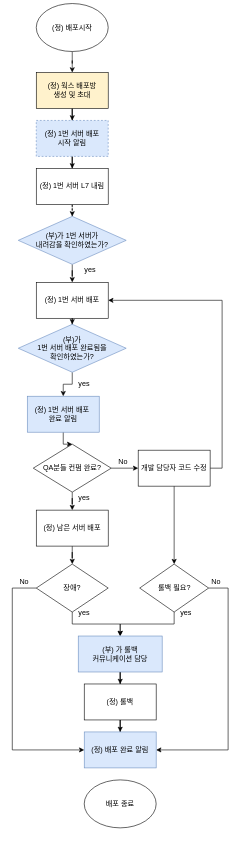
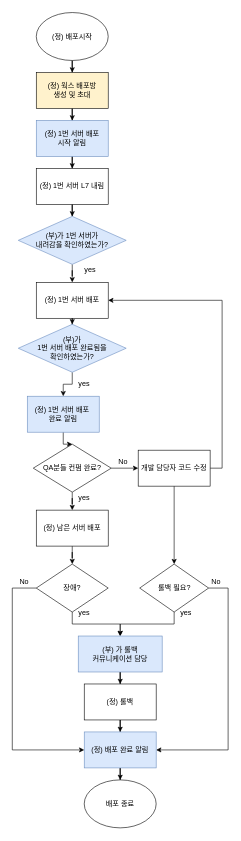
  <mxCell id="0" />
  <mxCell id="1" parent="0" />
  <mxCell id="2" value="" style="edgeStyle=orthogonalEdgeStyle;rounded=0;orthogonalLoop=1;jettySize=auto;html=1;" edge="1" parent="1" source="3" target="5"><mxGeometry relative="1" as="geometry" /></mxCell>
- <mxCell id="3" value="(정) 배포시작" style="ellipse;whiteSpace=wrap;html=1;" vertex="1" parent="1"><mxGeometry x="60" y="5" width="120" height="80" as="geometry" /></mxCell>
+ <mxCell id="3" value="(정) 배포시작" style="ellipse;whiteSpace=wrap;html=1;" vertex="1" parent="1"><mxGeometry x="60" y="20" width="120" height="80" as="geometry" /></mxCell>
  <mxCell id="4" value="" style="edgeStyle=orthogonalEdgeStyle;rounded=0;orthogonalLoop=1;jettySize=auto;html=1;" edge="1" parent="1" source="5" target="7"><mxGeometry relative="1" as="geometry" /></mxCell>
  <mxCell id="5" value="(정) 웍스 배포방 &lt;br&gt;생성 및 초대" style="whiteSpace=wrap;html=1;fillColor=#fff2cc;" vertex="1" parent="1"><mxGeometry x="60" y="120" width="120" height="60" as="geometry" /></mxCell>
  <mxCell id="6" value="" style="edgeStyle=orthogonalEdgeStyle;rounded=0;orthogonalLoop=1;jettySize=auto;html=1;" edge="1" parent="1" source="7" target="9"><mxGeometry relative="1" as="geometry" /></mxCell>
- <mxCell id="7" value="(정) 1번 서버 배포 &lt;br&gt;시작 알림" style="whiteSpace=wrap;html=1;fillColor=#dae8fc;strokeColor=#6c8ebf;dashed=1;" vertex="1" parent="1"><mxGeometry x="60" y="200" width="120" height="60" as="geometry" /></mxCell>
- <mxCell id="8" value="" style="edgeStyle=orthogonalEdgeStyle;rounded=0;orthogonalLoop=1;jettySize=auto;html=1;dashed=1;" edge="1" parent="1" source="9" target="23"><mxGeometry relative="1" as="geometry" /></mxCell>
+ <mxCell id="7" value="(정) 1번 서버 배포 &lt;br&gt;시작 알림" style="whiteSpace=wrap;html=1;fillColor=#dae8fc;strokeColor=#6c8ebf;" vertex="1" parent="1"><mxGeometry x="60" y="200" width="120" height="60" as="geometry" /></mxCell>
+ <mxCell id="8" value="" style="edgeStyle=orthogonalEdgeStyle;rounded=0;orthogonalLoop=1;jettySize=auto;html=1;" edge="1" parent="1" source="9" target="23"><mxGeometry relative="1" as="geometry" /></mxCell>
  <mxCell id="9" value="(정) 1번 서버 L7 내림" style="whiteSpace=wrap;html=1;" vertex="1" parent="1"><mxGeometry x="60" y="280" width="120" height="60" as="geometry" /></mxCell>
  <mxCell id="10" value="" style="edgeStyle=orthogonalEdgeStyle;rounded=0;orthogonalLoop=1;jettySize=auto;html=1;" edge="1" parent="1" source="11" target="28"><mxGeometry relative="1" as="geometry" /></mxCell>
  <mxCell id="11" value="(정) 1번 서버 배포" style="whiteSpace=wrap;html=1;" vertex="1" parent="1"><mxGeometry x="60" y="470" width="120" height="60" as="geometry" /></mxCell>
  <mxCell id="12" value="" style="edgeStyle=orthogonalEdgeStyle;rounded=0;orthogonalLoop=1;jettySize=auto;html=1;" edge="1" parent="1" source="14" target="19"><mxGeometry relative="1" as="geometry" /></mxCell>
  <mxCell id="13" value="" style="edgeStyle=orthogonalEdgeStyle;rounded=0;orthogonalLoop=1;jettySize=auto;html=1;" edge="1" parent="1" source="14" target="17"><mxGeometry relative="1" as="geometry" /></mxCell>
  <mxCell id="14" value="QA분들 컨펌 완료?" style="rhombus;whiteSpace=wrap;html=1;" vertex="1" parent="1"><mxGeometry x="55" y="740" width="130" height="80" as="geometry" /></mxCell>
  <mxCell id="15" value="" style="edgeStyle=orthogonalEdgeStyle;rounded=0;orthogonalLoop=1;jettySize=auto;html=1;" edge="1" parent="1" source="17" target="31"><mxGeometry relative="1" as="geometry" /></mxCell>
  <mxCell id="16" style="edgeStyle=orthogonalEdgeStyle;rounded=0;orthogonalLoop=1;jettySize=auto;html=1;entryX=1;entryY=0.5;entryDx=0;entryDy=0;" edge="1" parent="1" source="17" target="11"><mxGeometry relative="1" as="geometry"><Array as="points"><mxPoint x="370" y="780" /><mxPoint x="370" y="500" /></Array></mxGeometry></mxCell>
  <mxCell id="17" value="개발 담당자 코드 수정" style="whiteSpace=wrap;html=1;" vertex="1" parent="1"><mxGeometry x="230" y="750" width="120" height="60" as="geometry" /></mxCell>
  <mxCell id="18" value="" style="edgeStyle=orthogonalEdgeStyle;rounded=0;orthogonalLoop=1;jettySize=auto;html=1;" edge="1" parent="1" source="19" target="38"><mxGeometry relative="1" as="geometry" /></mxCell>
  <mxCell id="19" value="(정) 남은 서버 배포" style="whiteSpace=wrap;html=1;" vertex="1" parent="1"><mxGeometry x="60" y="850" width="120" height="60" as="geometry" /></mxCell>
  <mxCell id="20" value="" style="edgeStyle=orthogonalEdgeStyle;rounded=0;orthogonalLoop=1;jettySize=auto;html=1;" edge="1" parent="1" source="21" target="40"><mxGeometry relative="1" as="geometry" /></mxCell>
  <mxCell id="21" value="(정) 롤백" style="whiteSpace=wrap;html=1;" vertex="1" parent="1"><mxGeometry x="140" y="1140" width="120" height="60" as="geometry" /></mxCell>
  <mxCell id="22" value="" style="edgeStyle=orthogonalEdgeStyle;rounded=0;orthogonalLoop=1;jettySize=auto;html=1;" edge="1" parent="1" source="23" target="11"><mxGeometry relative="1" as="geometry" /></mxCell>
  <mxCell id="23" value="(부)가 1번 서버가 &lt;br&gt;내려감을 확인하였는가?" style="rhombus;whiteSpace=wrap;html=1;fillColor=#dae8fc;strokeColor=#6c8ebf;" vertex="1" parent="1"><mxGeometry x="30" y="360" width="180" height="80" as="geometry" /></mxCell>
  <mxCell id="24" value="yes" style="text;html=1;strokeColor=none;fillColor=none;align=center;verticalAlign=middle;whiteSpace=wrap;rounded=0;" vertex="1" parent="1"><mxGeometry x="130" y="440" width="40" height="20" as="geometry" /></mxCell>
  <mxCell id="25" value="" style="edgeStyle=orthogonalEdgeStyle;rounded=0;orthogonalLoop=1;jettySize=auto;html=1;" edge="1" parent="1" source="26" target="14"><mxGeometry relative="1" as="geometry" /></mxCell>
  <mxCell id="26" value="&lt;span&gt;(정) 1번 서버 배포&amp;nbsp;&lt;br&gt;완료 알림&lt;/span&gt;" style="whiteSpace=wrap;html=1;fillColor=#dae8fc;strokeColor=#6c8ebf;" vertex="1" parent="1"><mxGeometry x="45" y="660" width="120" height="60" as="geometry" /></mxCell>
  <mxCell id="27" value="" style="edgeStyle=orthogonalEdgeStyle;rounded=0;orthogonalLoop=1;jettySize=auto;html=1;" edge="1" parent="1" source="28" target="26"><mxGeometry relative="1" as="geometry" /></mxCell>
  <mxCell id="28" value="(부)가 &lt;br&gt;1번 서버 배포 완료됨을&lt;br&gt;확인하였는가?" style="rhombus;whiteSpace=wrap;html=1;fillColor=#dae8fc;strokeColor=#6c8ebf;" vertex="1" parent="1"><mxGeometry x="30" y="540" width="180" height="80" as="geometry" /></mxCell>
  <mxCell id="29" value="" style="edgeStyle=orthogonalEdgeStyle;rounded=0;orthogonalLoop=1;jettySize=auto;html=1;" edge="1" parent="1" source="31" target="42"><mxGeometry relative="1" as="geometry" /></mxCell>
  <mxCell id="30" style="edgeStyle=orthogonalEdgeStyle;rounded=0;orthogonalLoop=1;jettySize=auto;html=1;entryX=1;entryY=0.5;entryDx=0;entryDy=0;" edge="1" parent="1" source="31" target="40"><mxGeometry relative="1" as="geometry"><Array as="points"><mxPoint x="380" y="980" /><mxPoint x="380" y="1250" /></Array></mxGeometry></mxCell>
  <mxCell id="31" value="롤백 필요?" style="rhombus;whiteSpace=wrap;html=1;" vertex="1" parent="1"><mxGeometry x="232.5" y="940" width="115" height="80" as="geometry" /></mxCell>
  <mxCell id="32" value="yes" style="text;html=1;strokeColor=none;fillColor=none;align=center;verticalAlign=middle;whiteSpace=wrap;rounded=0;" vertex="1" parent="1"><mxGeometry x="120" y="630" width="40" height="20" as="geometry" /></mxCell>
  <mxCell id="33" value="yes" style="text;html=1;strokeColor=none;fillColor=none;align=center;verticalAlign=middle;whiteSpace=wrap;rounded=0;" vertex="1" parent="1"><mxGeometry x="120" y="820" width="40" height="20" as="geometry" /></mxCell>
  <mxCell id="34" value="No" style="text;html=1;strokeColor=none;fillColor=none;align=center;verticalAlign=middle;whiteSpace=wrap;rounded=0;" vertex="1" parent="1"><mxGeometry x="185" y="760" width="40" height="20" as="geometry" /></mxCell>
  <mxCell id="35" value="배포 종료" style="ellipse;whiteSpace=wrap;html=1;" vertex="1" parent="1"><mxGeometry x="140" y="1300" width="120" height="80" as="geometry" /></mxCell>
  <mxCell id="36" value="" style="edgeStyle=orthogonalEdgeStyle;rounded=0;orthogonalLoop=1;jettySize=auto;html=1;" edge="1" parent="1" source="38" target="42"><mxGeometry relative="1" as="geometry" /></mxCell>
  <mxCell id="37" style="edgeStyle=orthogonalEdgeStyle;rounded=0;orthogonalLoop=1;jettySize=auto;html=1;entryX=0;entryY=0.5;entryDx=0;entryDy=0;" edge="1" parent="1" source="38" target="40"><mxGeometry relative="1" as="geometry"><Array as="points"><mxPoint x="20" y="980" /><mxPoint x="20" y="1250" /></Array></mxGeometry></mxCell>
  <mxCell id="38" value="장애?" style="rhombus;whiteSpace=wrap;html=1;" vertex="1" parent="1"><mxGeometry x="60" y="940" width="120" height="80" as="geometry" /></mxCell>
+ <mxCell id="39" value="" style="edgeStyle=orthogonalEdgeStyle;rounded=0;orthogonalLoop=1;jettySize=auto;html=1;" edge="1" parent="1" source="40" target="35"><mxGeometry relative="1" as="geometry" /></mxCell>
  <mxCell id="40" value="&lt;span&gt;(정) &lt;/span&gt;&lt;span&gt;배포&amp;nbsp;완료 알림&lt;/span&gt;" style="whiteSpace=wrap;html=1;fillColor=#dae8fc;strokeColor=#6c8ebf;" vertex="1" parent="1"><mxGeometry x="140" y="1220" width="120" height="60" as="geometry" /></mxCell>
  <mxCell id="41" value="" style="edgeStyle=orthogonalEdgeStyle;rounded=0;orthogonalLoop=1;jettySize=auto;html=1;" edge="1" parent="1" source="42" target="21"><mxGeometry relative="1" as="geometry" /></mxCell>
  <mxCell id="42" value="(부) 가 롤백&lt;br&gt;커뮤니케이션 담당" style="whiteSpace=wrap;html=1;fillColor=#dae8fc;strokeColor=#6c8ebf;" vertex="1" parent="1"><mxGeometry x="130" y="1060" width="140" height="60" as="geometry" /></mxCell>
  <mxCell id="43" value="yes" style="text;html=1;strokeColor=none;fillColor=none;align=center;verticalAlign=middle;whiteSpace=wrap;rounded=0;" vertex="1" parent="1"><mxGeometry x="120" y="1012" width="40" height="20" as="geometry" /></mxCell>
  <mxCell id="44" value="yes" style="text;html=1;strokeColor=none;fillColor=none;align=center;verticalAlign=middle;whiteSpace=wrap;rounded=0;" vertex="1" parent="1"><mxGeometry x="290" y="1012" width="40" height="20" as="geometry" /></mxCell>
  <mxCell id="45" value="No" style="text;html=1;strokeColor=none;fillColor=none;align=center;verticalAlign=middle;whiteSpace=wrap;rounded=0;" vertex="1" parent="1"><mxGeometry x="340" y="960" width="40" height="20" as="geometry" /></mxCell>
  <mxCell id="46" value="No" style="text;html=1;strokeColor=none;fillColor=none;align=center;verticalAlign=middle;whiteSpace=wrap;rounded=0;" vertex="1" parent="1"><mxGeometry x="20" y="960" width="40" height="20" as="geometry" /></mxCell>
